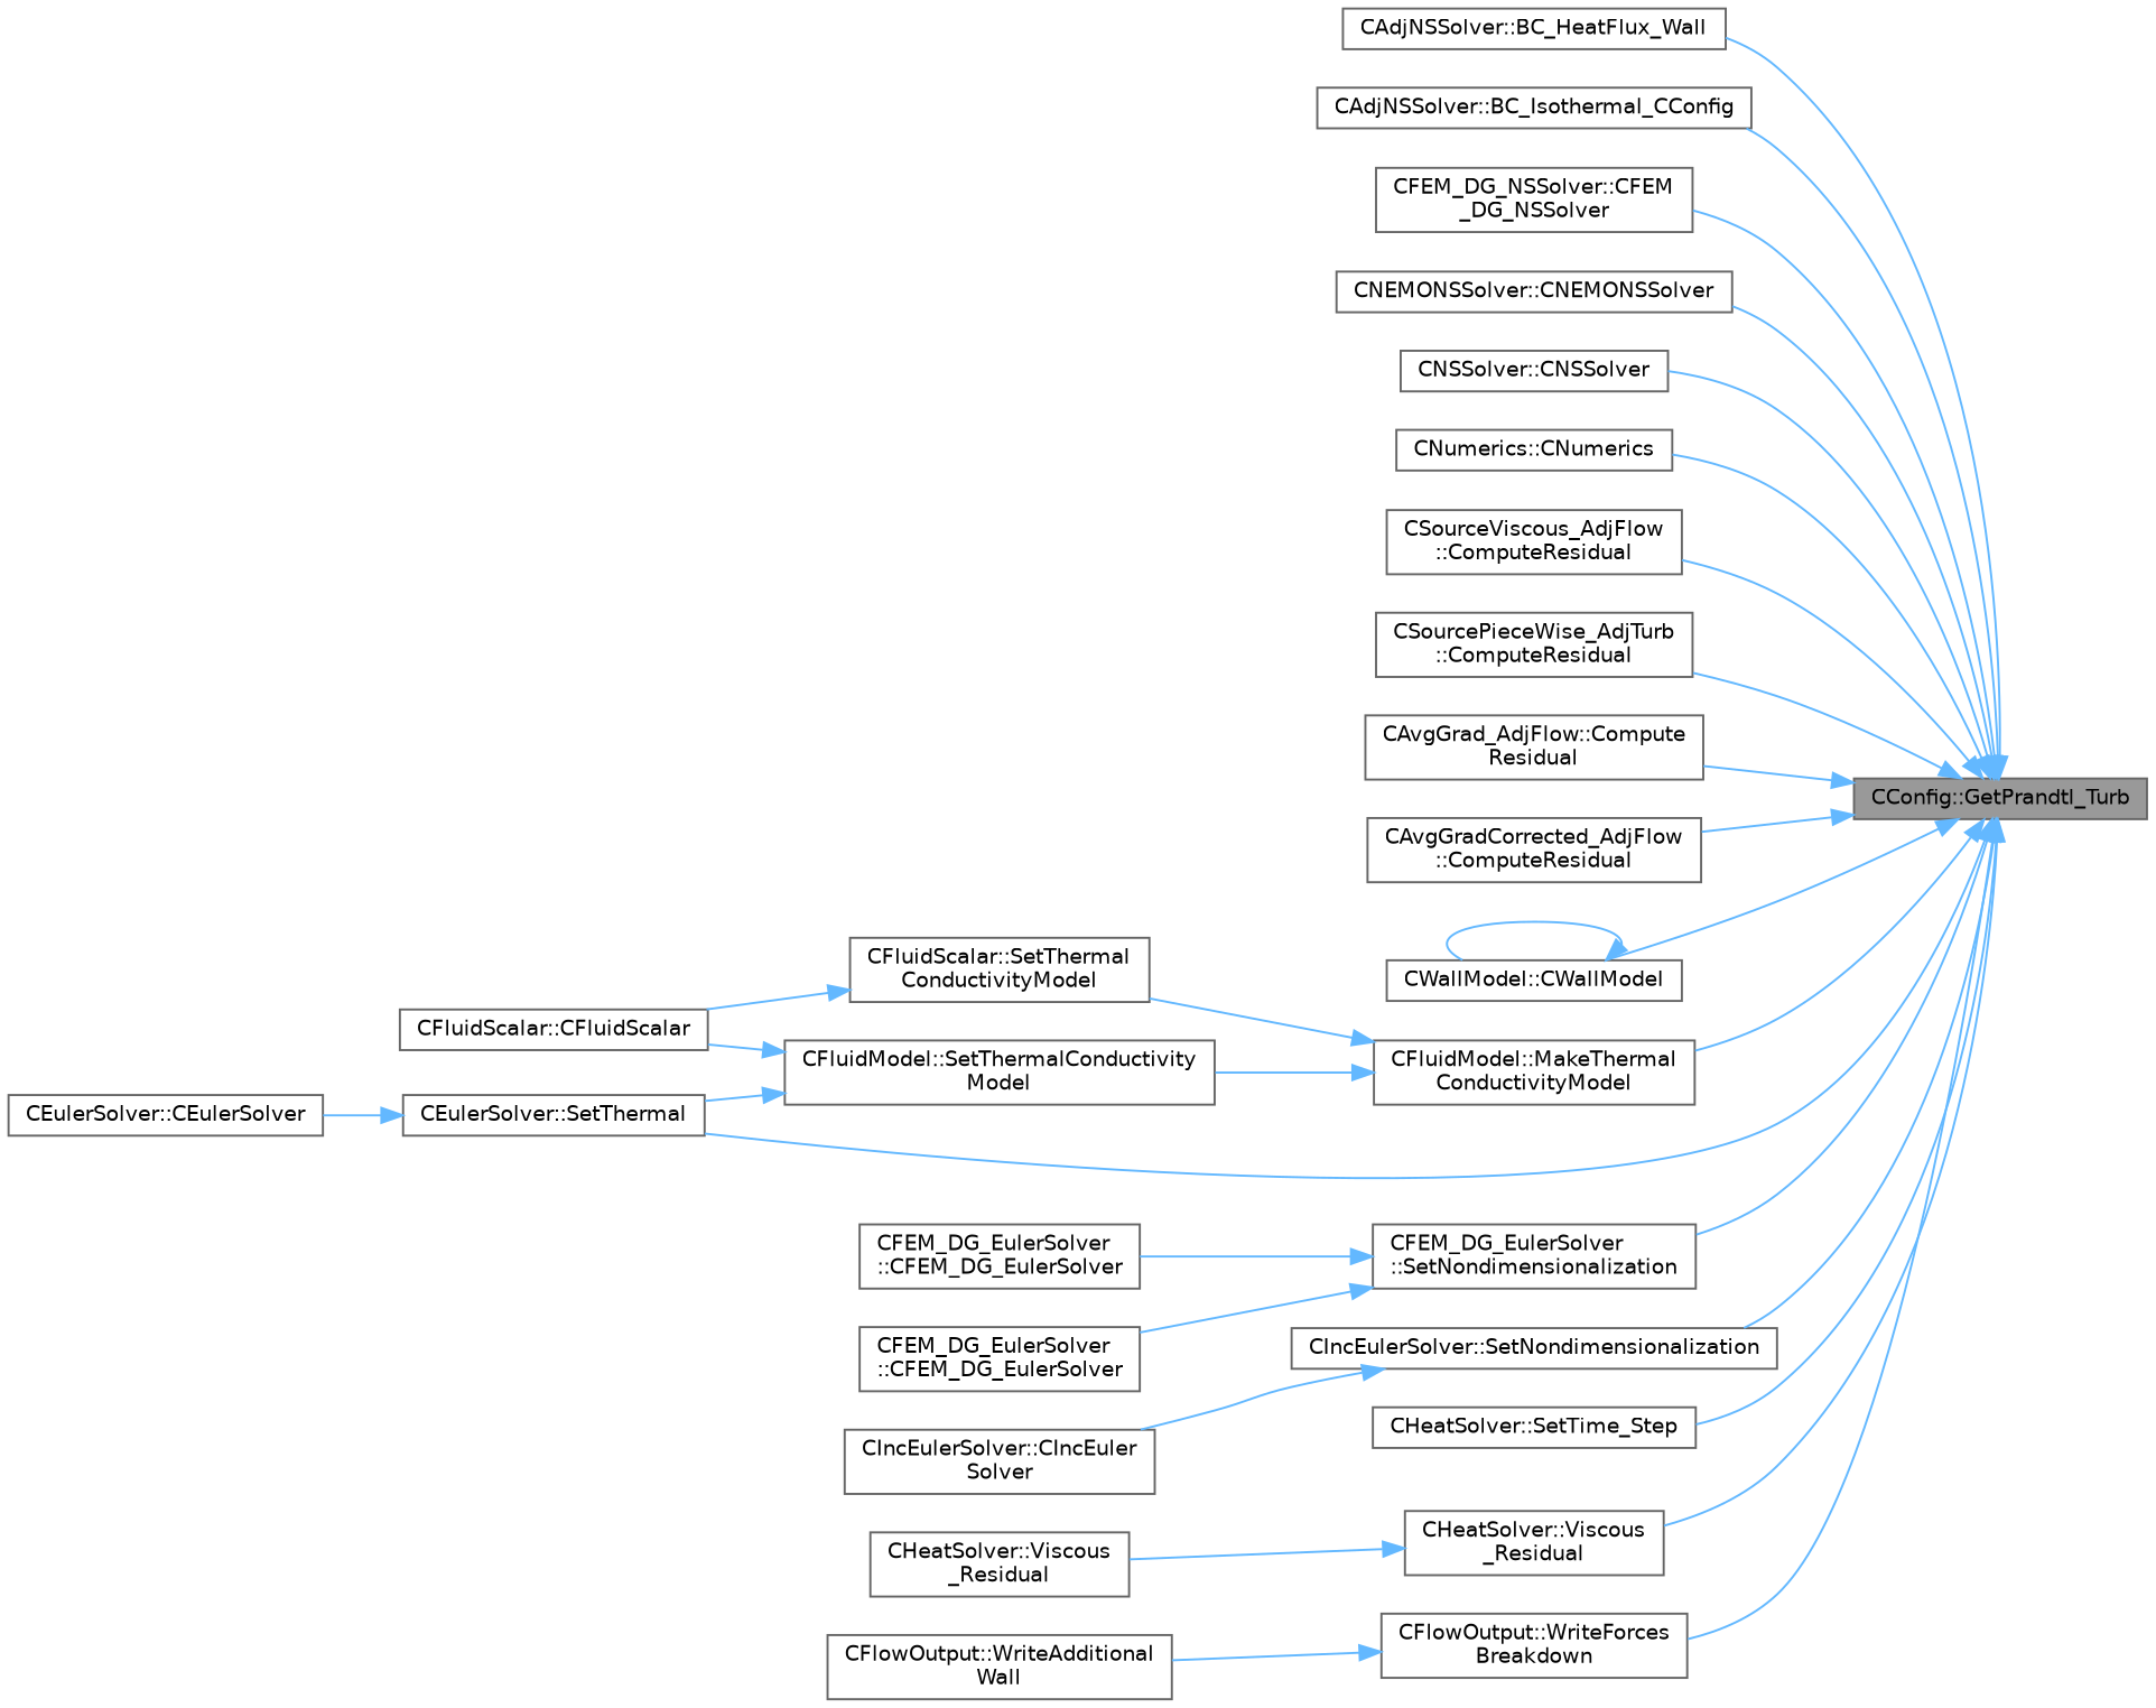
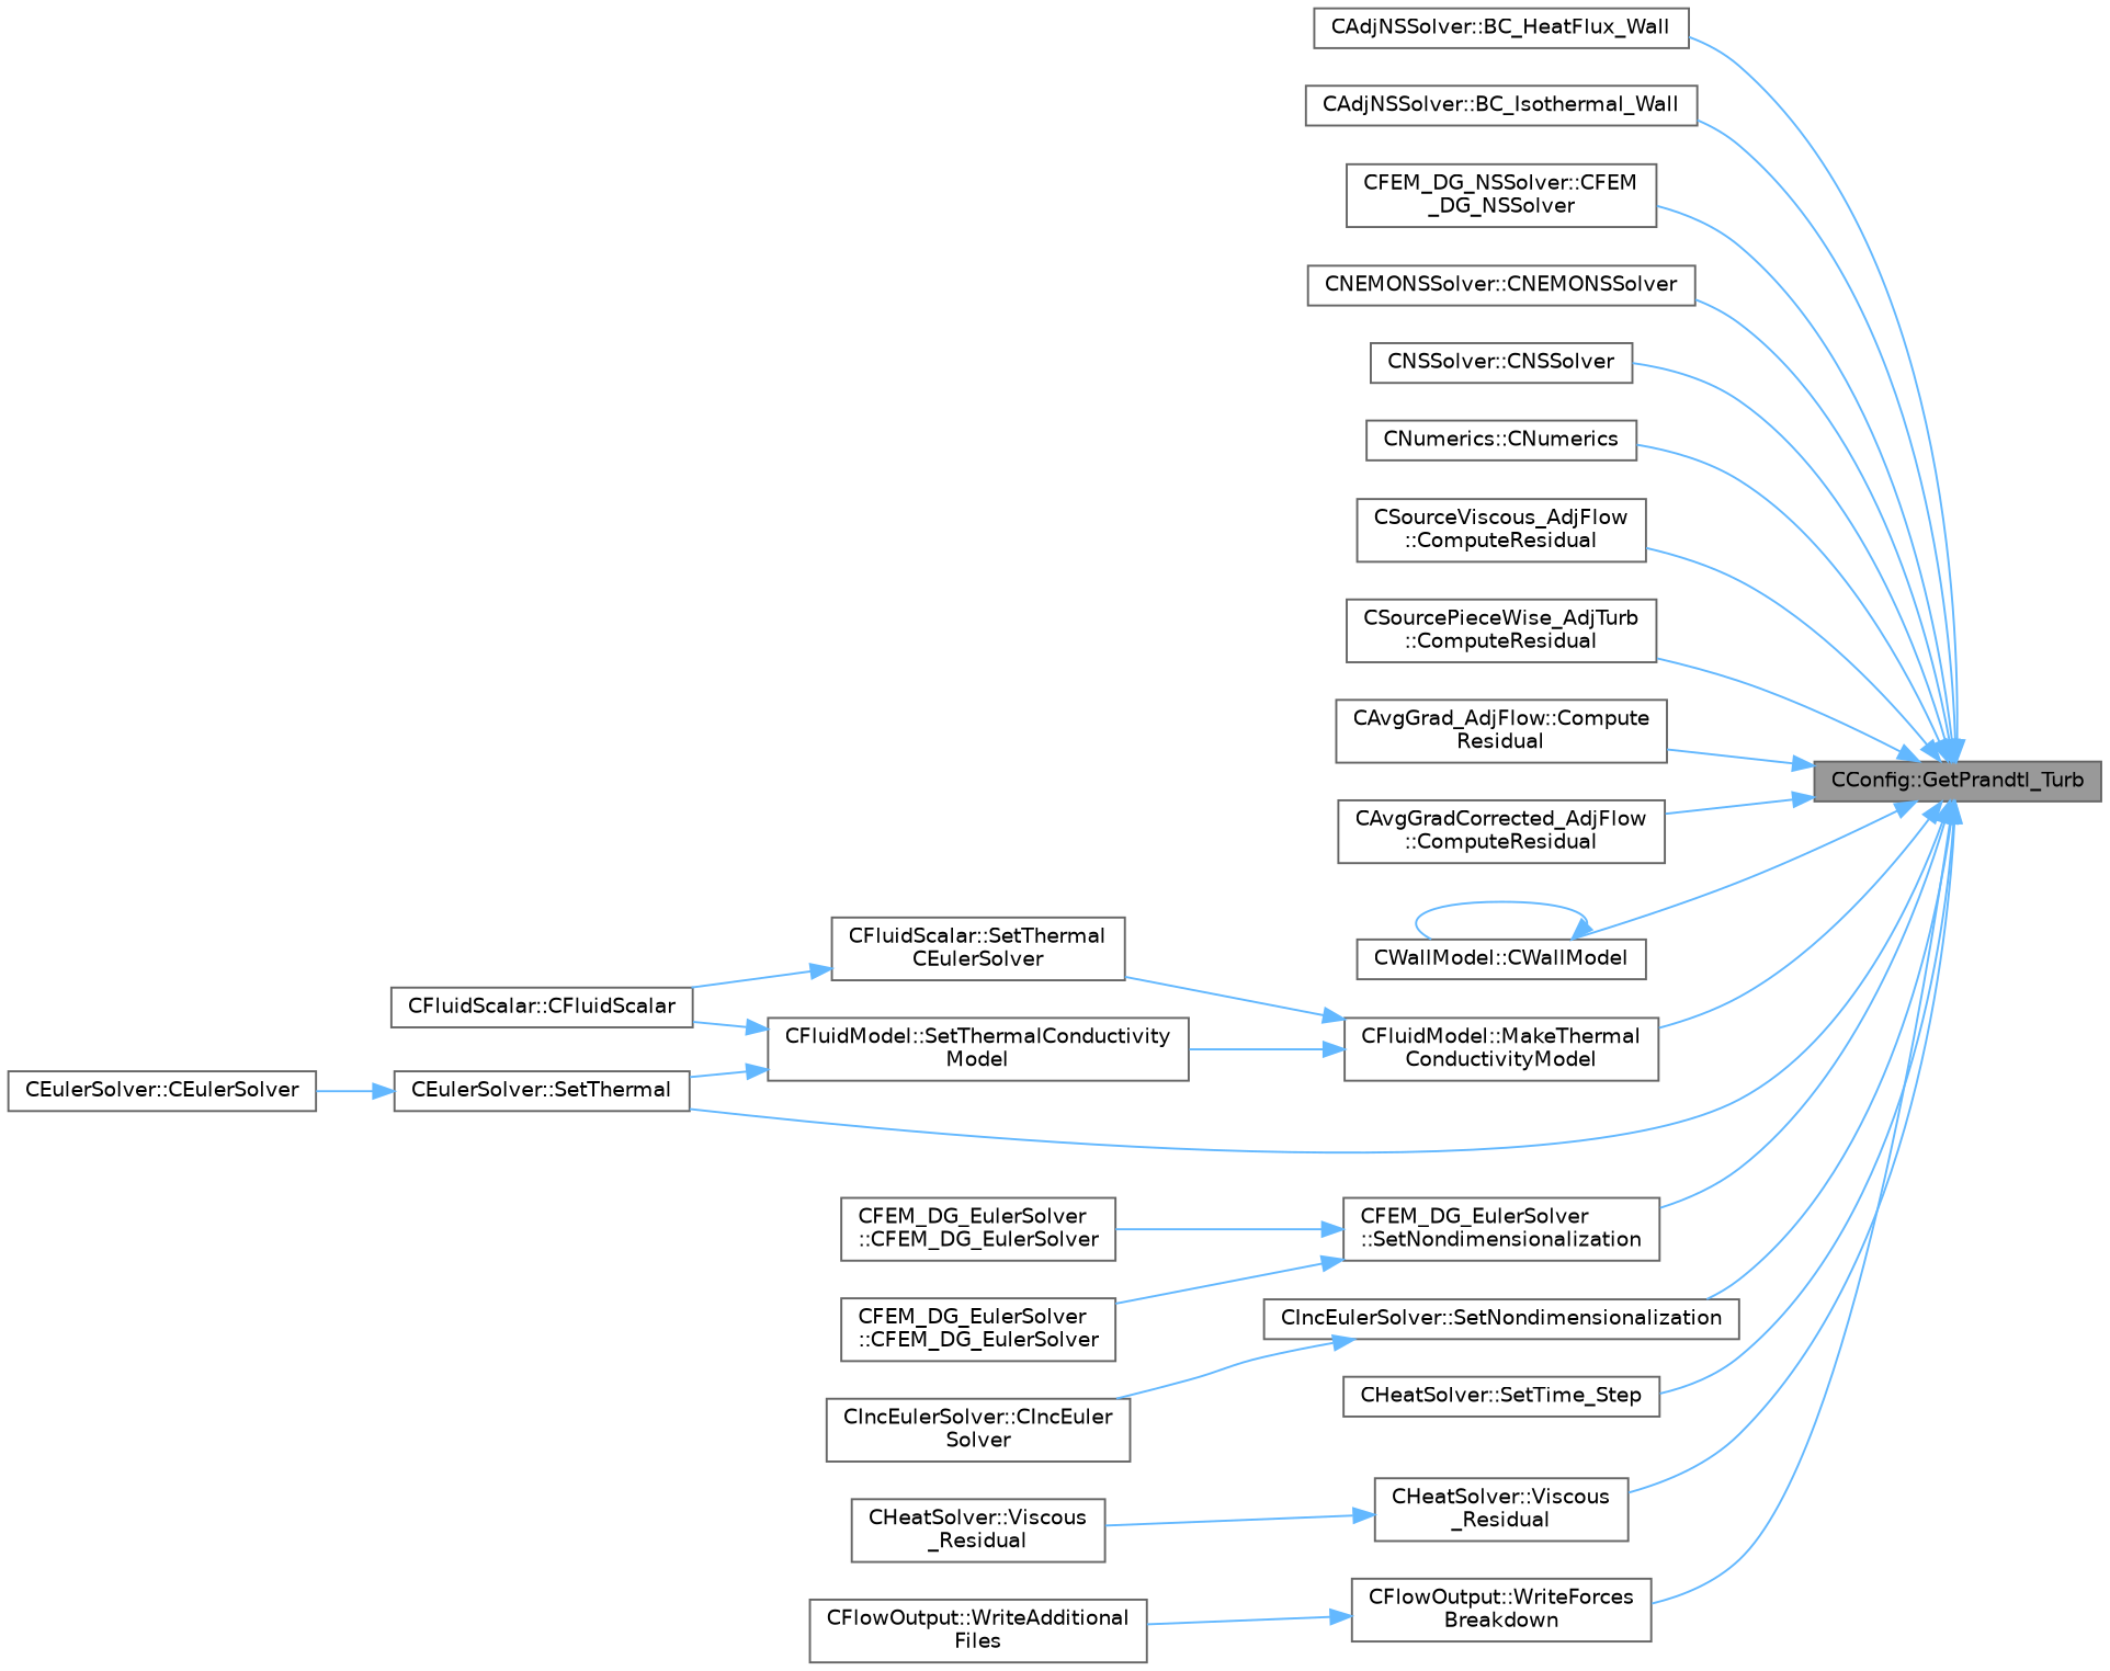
  digraph {
    rankdir=RL
    node [color=grey40 fillcolor=white fontname=Helvetica fontsize=10 shape=box style=filled]
    edge [color=steelblue1 dir=back fontname=Helvetica fontsize=10 labelfontname=Helvetica labelfontsize=10 style=solid]
    n1 [color=gray40 fillcolor=grey60 fontcolor=black height=0.2 label="CConfig::GetPrandtl_Turb" width=0.4]
    n2 [height=0.2 label="CAdjNSSolver::BC_HeatFlux_Wall" width=0.4]
-   n3 [height=0.2 label="CAdjNSSolver::BC_Isothermal_CConfig" width=0.4]
+   n3 [height=0.2 label="CAdjNSSolver::BC_Isothermal_Wall" width=0.4]
    n4 [height=0.2 label="CFEM_DG_NSSolver::CFEM\l_DG_NSSolver" width=0.4]
    n5 [height=0.2 label="CNEMONSSolver::CNEMONSSolver" width=0.4]
    n6 [height=0.2 label="CNSSolver::CNSSolver" width=0.4]
    n7 [height=0.2 label="CNumerics::CNumerics" width=0.4]
    n8 [height=0.2 label="CSourceViscous_AdjFlow\l::ComputeResidual" width=0.4]
    n9 [height=0.2 label="CSourcePieceWise_AdjTurb\l::ComputeResidual" width=0.4]
    n10 [height=0.2 label="CAvgGrad_AdjFlow::Compute\lResidual" width=0.4]
    n11 [height=0.2 label="CAvgGradCorrected_AdjFlow\l::ComputeResidual" width=0.4]
    n12 [height=0.2 label="CWallModel::CWallModel" width=0.4]
    n13 [height=0.2 label="CFluidModel::MakeThermal\lConductivityModel" width=0.4]
    n14 [height=0.2 label="CEulerSolver::SetThermal" width=0.4]
    n15 [height=0.2 label="CFEM_DG_EulerSolver\l::SetNondimensionalization" width=0.4]
    n16 [height=0.2 label="CIncEulerSolver::SetNondimensionalization" width=0.4]
    n17 [height=0.2 label="CHeatSolver::SetTime_Step" width=0.4]
    n18 [height=0.2 label="CHeatSolver::Viscous\l_Residual" width=0.4]
    n19 [height=0.2 label="CFlowOutput::WriteForces\lBreakdown" width=0.4]
    n20 [height=0.2 label="CFluidModel::SetThermalConductivity\lModel" width=0.4]
-   n21 [height=0.2 label="CFluidScalar::SetThermal\lConductivityModel" width=0.4]
+   n21 [height=0.2 label="CFluidScalar::SetThermal\lCEulerSolver" width=0.4]
    n22 [height=0.2 label="CEulerSolver::CEulerSolver" width=0.4]
    n23 [height=0.2 label="CFEM_DG_EulerSolver\l::CFEM_DG_EulerSolver" width=0.4]
    n24 [height=0.2 label="CFEM_DG_EulerSolver\l::CFEM_DG_EulerSolver" width=0.4]
    n25 [height=0.2 label="CIncEulerSolver::CIncEuler\lSolver" width=0.4]
    n26 [height=0.2 label="CHeatSolver::Viscous\l_Residual" width=0.4]
-   n27 [height=0.2 label="CFlowOutput::WriteAdditional\lWall" width=0.4]
+   n27 [height=0.2 label="CFlowOutput::WriteAdditional\lFiles" width=0.4]
    n28 [height=0.2 label="CFluidScalar::CFluidScalar" width=0.4]
    n1 -> n2
    n1 -> n3
    n1 -> n4
    n1 -> n5
    n1 -> n6
    n1 -> n7
    n1 -> n8
    n1 -> n9
    n1 -> n10
    n1 -> n11
    n1 -> n12
    n1 -> n13
    n1 -> n14
    n1 -> n15
    n1 -> n16
    n1 -> n17
    n1 -> n18
    n1 -> n19
    n12 -> n12
    n13 -> n20
    n13 -> n21
    n14 -> n22
    n15 -> n23
    n15 -> n24
    n16 -> n25
    n18 -> n26
    n19 -> n27
    n20 -> n14
    n20 -> n28
    n21 -> n28
  }
